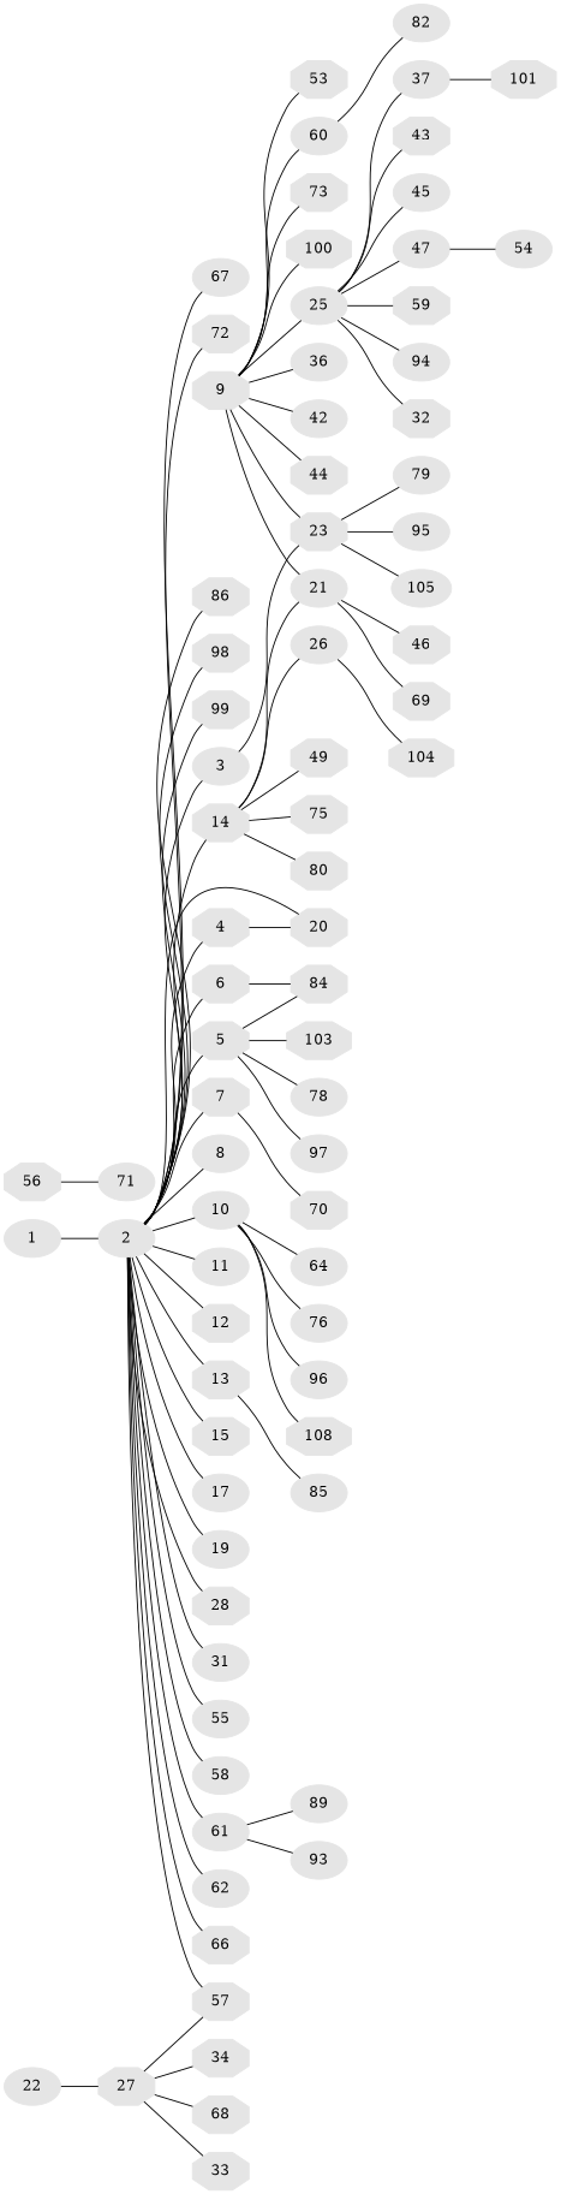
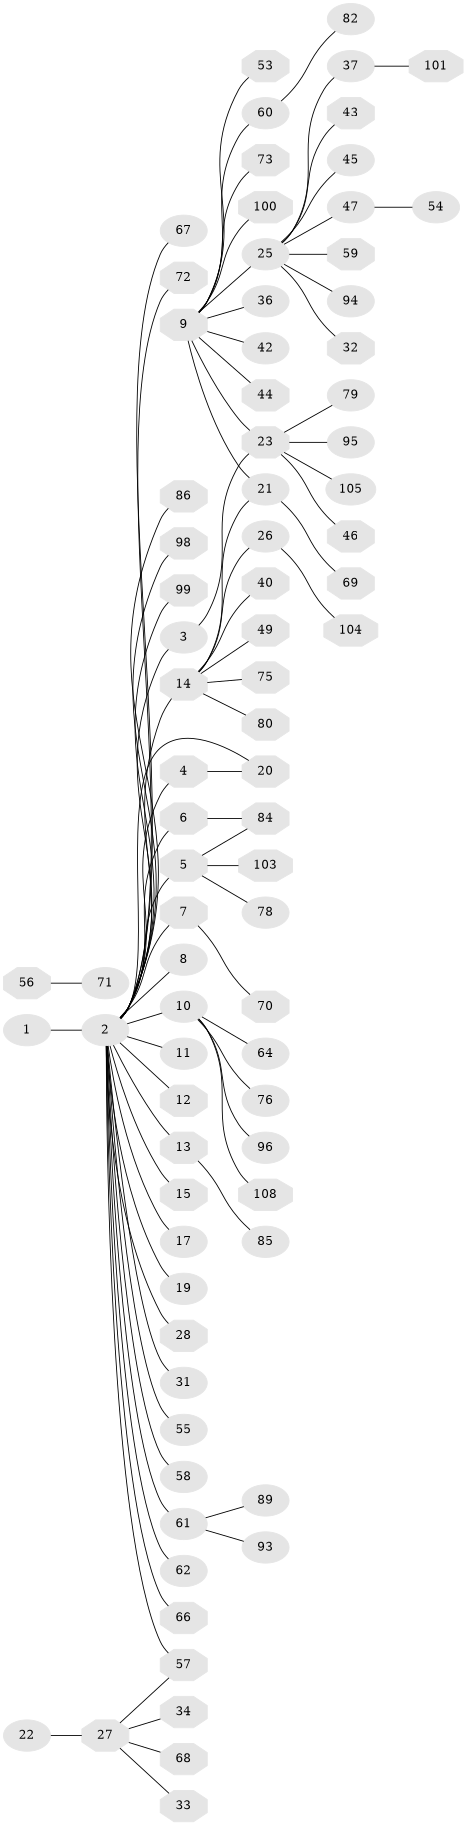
  graph {
    rankdir=LR
    node [color=gray90 shape=octagon style=filled]
    2 [shape=ellipse super="+81"]
    3 [shape=ellipse super="+65"]
    4 [super="+16"]
    5 [super="+51"]
    6 [super="+52"]
    7
    8 [shape=ellipse]
    10 [shape=ellipse super="+35"]
    11 [shape=ellipse super="+90"]
    12 [super="+50"]
    13 [super="+18"]
    14 [super="+63"]
    15
    17 [shape=ellipse]
    19 [shape=ellipse]
    20 [super="+48"]
    28 [super="+41"]
    31 [shape=ellipse]
    55 [shape=ellipse super="+74"]
    57 [super="+83"]
    58 [shape=ellipse]
    61 [shape=ellipse super="+88"]
    62 [shape=ellipse]
    66
    67 [shape=ellipse]
    72
    86 [super="+106"]
    98
    99
    1 [shape=ellipse]
    23 [super="+30"]
    78 [shape=ellipse]
    84
-   97 [shape=ellipse]
    103
    70
    9 [super="+26"]
    21 [shape=ellipse super="+91"]
    25 [shape=ellipse super="+29"]
    36 [shape=ellipse]
    42 [shape=ellipse]
    44
    53
    60 [shape=ellipse]
    73
    100
    64 [shape=ellipse]
    76 [shape=ellipse]
    96 [shape=ellipse]
    n50 [label=108]
    85 [shape=ellipse]
    n52 [label=26 shape=ellipse]
+   40
    49
    75
    80 [super="+92"]
    89 [shape=ellipse]
    93 [shape=ellipse]
    46
    79 [shape=ellipse]
    95 [shape=ellipse]
    105 [shape=ellipse]
    69
    22 [shape=ellipse super="+39"]
    27 [super="+77"]
    32
    37 [shape=ellipse super="+38"]
    43
    45 [shape=ellipse]
    47 [shape=ellipse]
    59
    94 [shape=ellipse]
    82 [shape=ellipse]
    104
    33
    34
    68
    71 [shape=ellipse super="+87"]
    56
    101
    54 [shape=ellipse]
    2 -- 3
    2 -- 4
    2 -- 5
    2 -- 6
    2 -- 7
    2 -- 8
    2 -- 10
    2 -- 11
    2 -- 12
    2 -- 13
    2 -- 14
    2 -- 15
    2 -- 17
    2 -- 19
    2 -- 20
    2 -- 28
    2 -- 31
    2 -- 55
    2 -- 57
    2 -- 58
    2 -- 61
    2 -- 62
    2 -- 66
    2 -- 67
    2 -- 72
    2 -- 86
    2 -- 98
    2 -- 99
    3 -- 23
    4 -- 20
    5 -- 78
    5 -- 84
-   5 -- 97
    5 -- 103
    6 -- 84
    7 -- 70
    10 -- 64
    10 -- 76
    10 -- 96
    10 -- n50
    13 -- 85
    14 -- 21
    14 -- n52
+   14 -- 40
    14 -- 49
    14 -- 75
    14 -- 80
    61 -- 89
    61 -- 93
    1 -- 2
-   21 -- 46
+   23 -- 46
    23 -- 79
    23 -- 95
    23 -- 105
    9 -- 23
    9 -- 21
    9 -- 25
    9 -- 36
    9 -- 42
    9 -- 44
    9 -- 53
    9 -- 60
    9 -- 73
    9 -- 100
    21 -- 69
    25 -- 32
    25 -- 37
    25 -- 43
    25 -- 45
    25 -- 47
    25 -- 59
    25 -- 94
    60 -- 82
    n52 -- 104
    22 -- 27
    27 -- 57
    27 -- 33
    27 -- 34
    27 -- 68
    37 -- 101
    47 -- 54
    56 -- 71
  }
